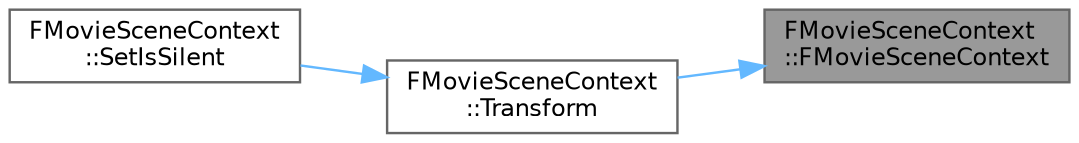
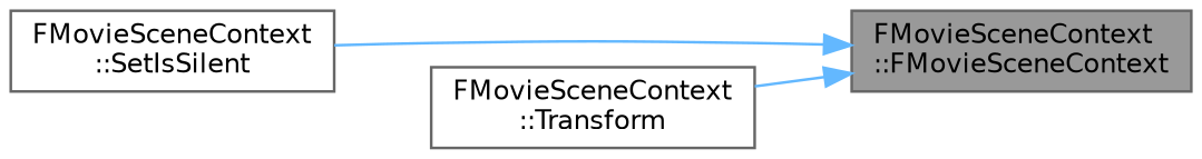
  digraph {
    rankdir=RL
    node [color=grey40 fillcolor=white fontname=Helvetica fontsize=10 shape=box style=filled]
    edge [color=steelblue1 dir=back fontname=Helvetica fontsize=10 labelfontname=Helvetica labelfontsize=10 style=solid]
    n1 [color=gray40 fillcolor=grey60 fontcolor=black height=0.2 label="FMovieSceneContext\l::FMovieSceneContext" width=0.4]
    n2 [height=0.2 label="FMovieSceneContext\l::SetIsSilent" width=0.4]
    n3 [height=0.2 label="FMovieSceneContext\l::Transform" width=0.4]
-   n3 -> n2
+   n1 -> n2
    n1 -> n3
  }
